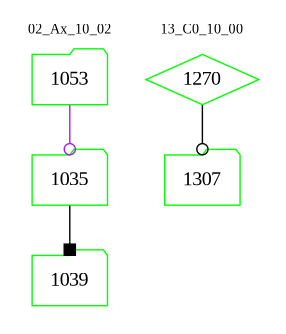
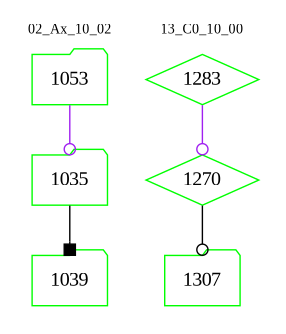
  digraph {
    fontname="Liberation Serif"
    node [color=green fontname="Liberation Serif" shape=folder]
    edge [arrowhead=odot color=purple fontname="Liberation Serif"]
    n1 [label=1053]
    n2 [label=1035]
    n3 [label=1039]
+   n4 [label=1283 shape=diamond]
    n5 [label=1270 shape=diamond]
    n6 [label=1307]
    subgraph cluster_1 {
      color=white
      fontsize=10
      label="02_Ax_10_02"
      n1
      n2
      n3
    }
    subgraph cluster_2 {
      color=white
      fontsize=10
      label="13_C0_10_00"
+     n4
      n5
      n6
    }
    n1 -> n2
    n2 -> n3 [arrowhead=box color=black]
+   n4 -> n5
    n5 -> n6 [color=black]
  }
